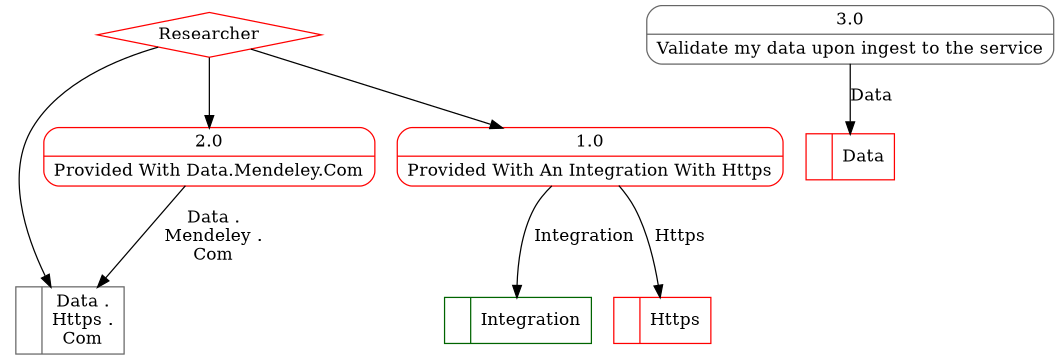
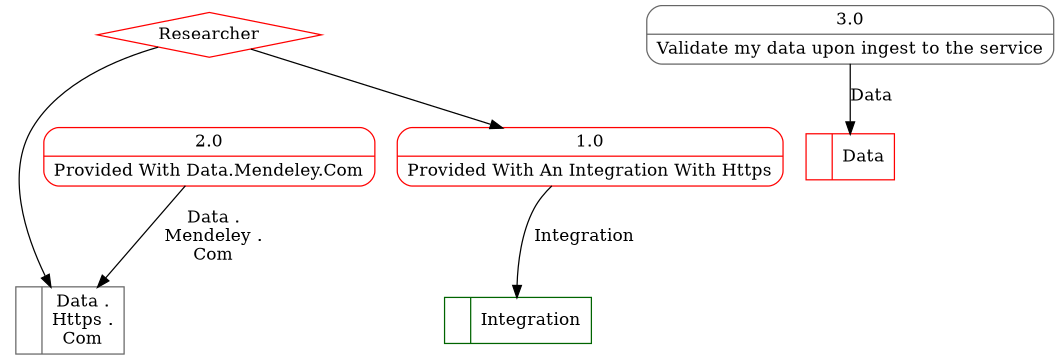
  digraph {
    node [color=red shape=record]
    n1 [color=gray40 label="<f0>  |<f1> Data .\nHttps .\nCom "]
    n2 [color=darkgreen label="<f0>  |<f1> Integration "]
-   n3 [label="<f0>  |<f1> Https "]
    n4 [label=Researcher shape=diamond]
    n5 [label="{<f0> 1.0|<f1> Provided With An Integration With Https }" shape=Mrecord]
    n6 [label="{<f0> 2.0|<f1> Provided With Data.Mendeley.Com }" shape=Mrecord]
    n7 [color=gray40 label="{<f0> 3.0|<f1> Validate my data upon ingest to the service }" shape=Mrecord]
    n8 [label="<f0>  |<f1> Data "]
    n4 -> n1
    n4 -> n5
-   n4 -> n6
    n5 -> n2 [label=Integration]
-   n5 -> n3 [label=Https]
    n6 -> n1 [label="Data .\nMendeley .\nCom"]
    n7 -> n8 [label=Data]
  }
